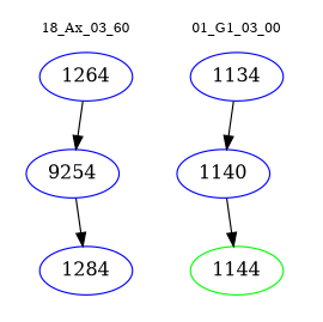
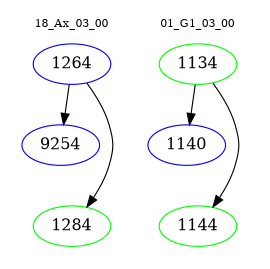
  digraph {
    node [color=blue]
    edge [color=black]
    n1 [label=1264]
    n2 [label=9254]
-   n3 [label=1284]
-   n4 [label=1134]
+   n3 [color=green label=1284]
+   n4 [color=green label=1134]
    n5 [label=1140]
    n6 [color=green label=1144]
    subgraph cluster_1 {
      color=white
      fontsize=10
-     label="18_Ax_03_60"
+     label="18_Ax_03_00"
      n1
      n2
      n3
    }
    subgraph cluster_2 {
      color=white
      fontsize=10
      label="01_G1_03_00"
      n4
      n5
      n6
    }
    n1 -> n2
-   n2 -> n3
+   n1 -> n3
    n4 -> n5
-   n5 -> n6
+   n4 -> n6
  }
